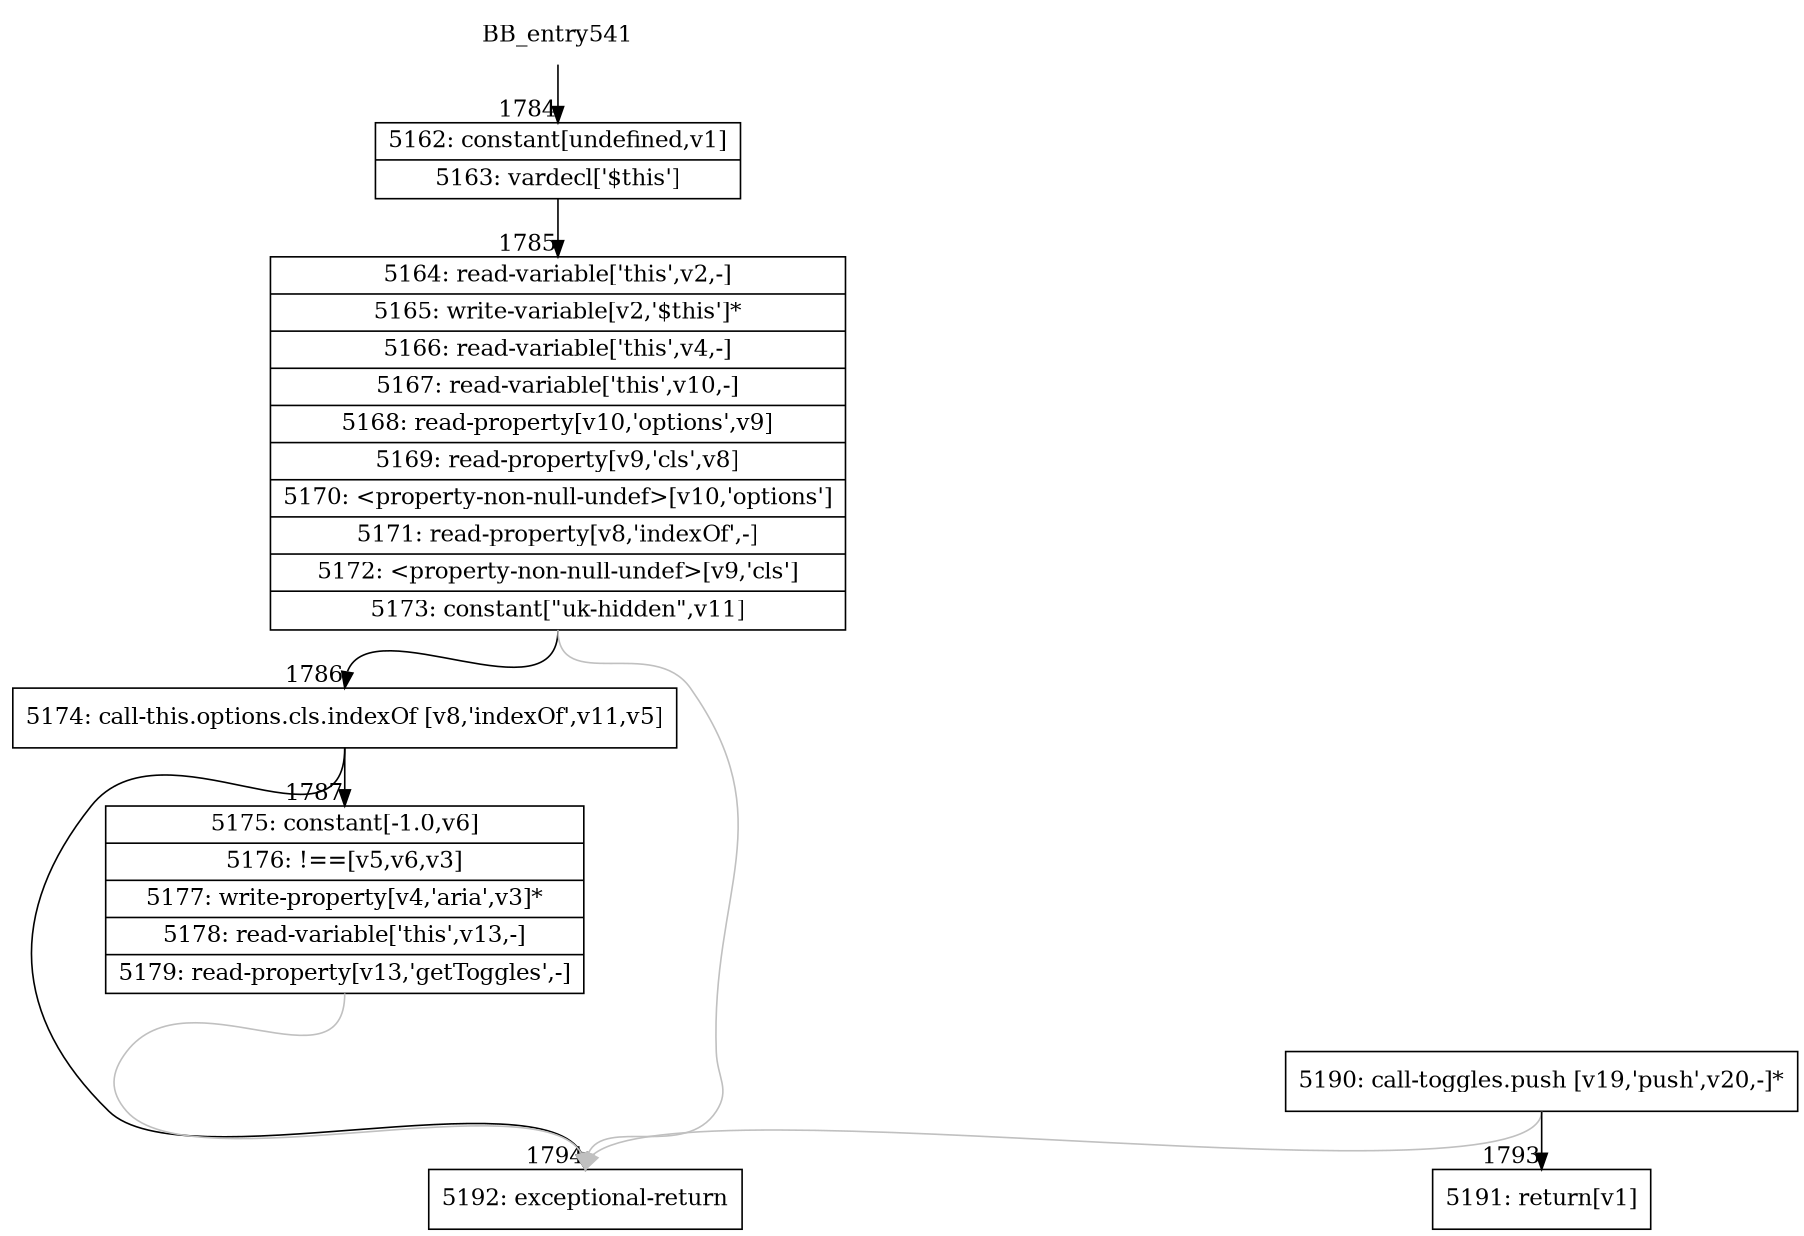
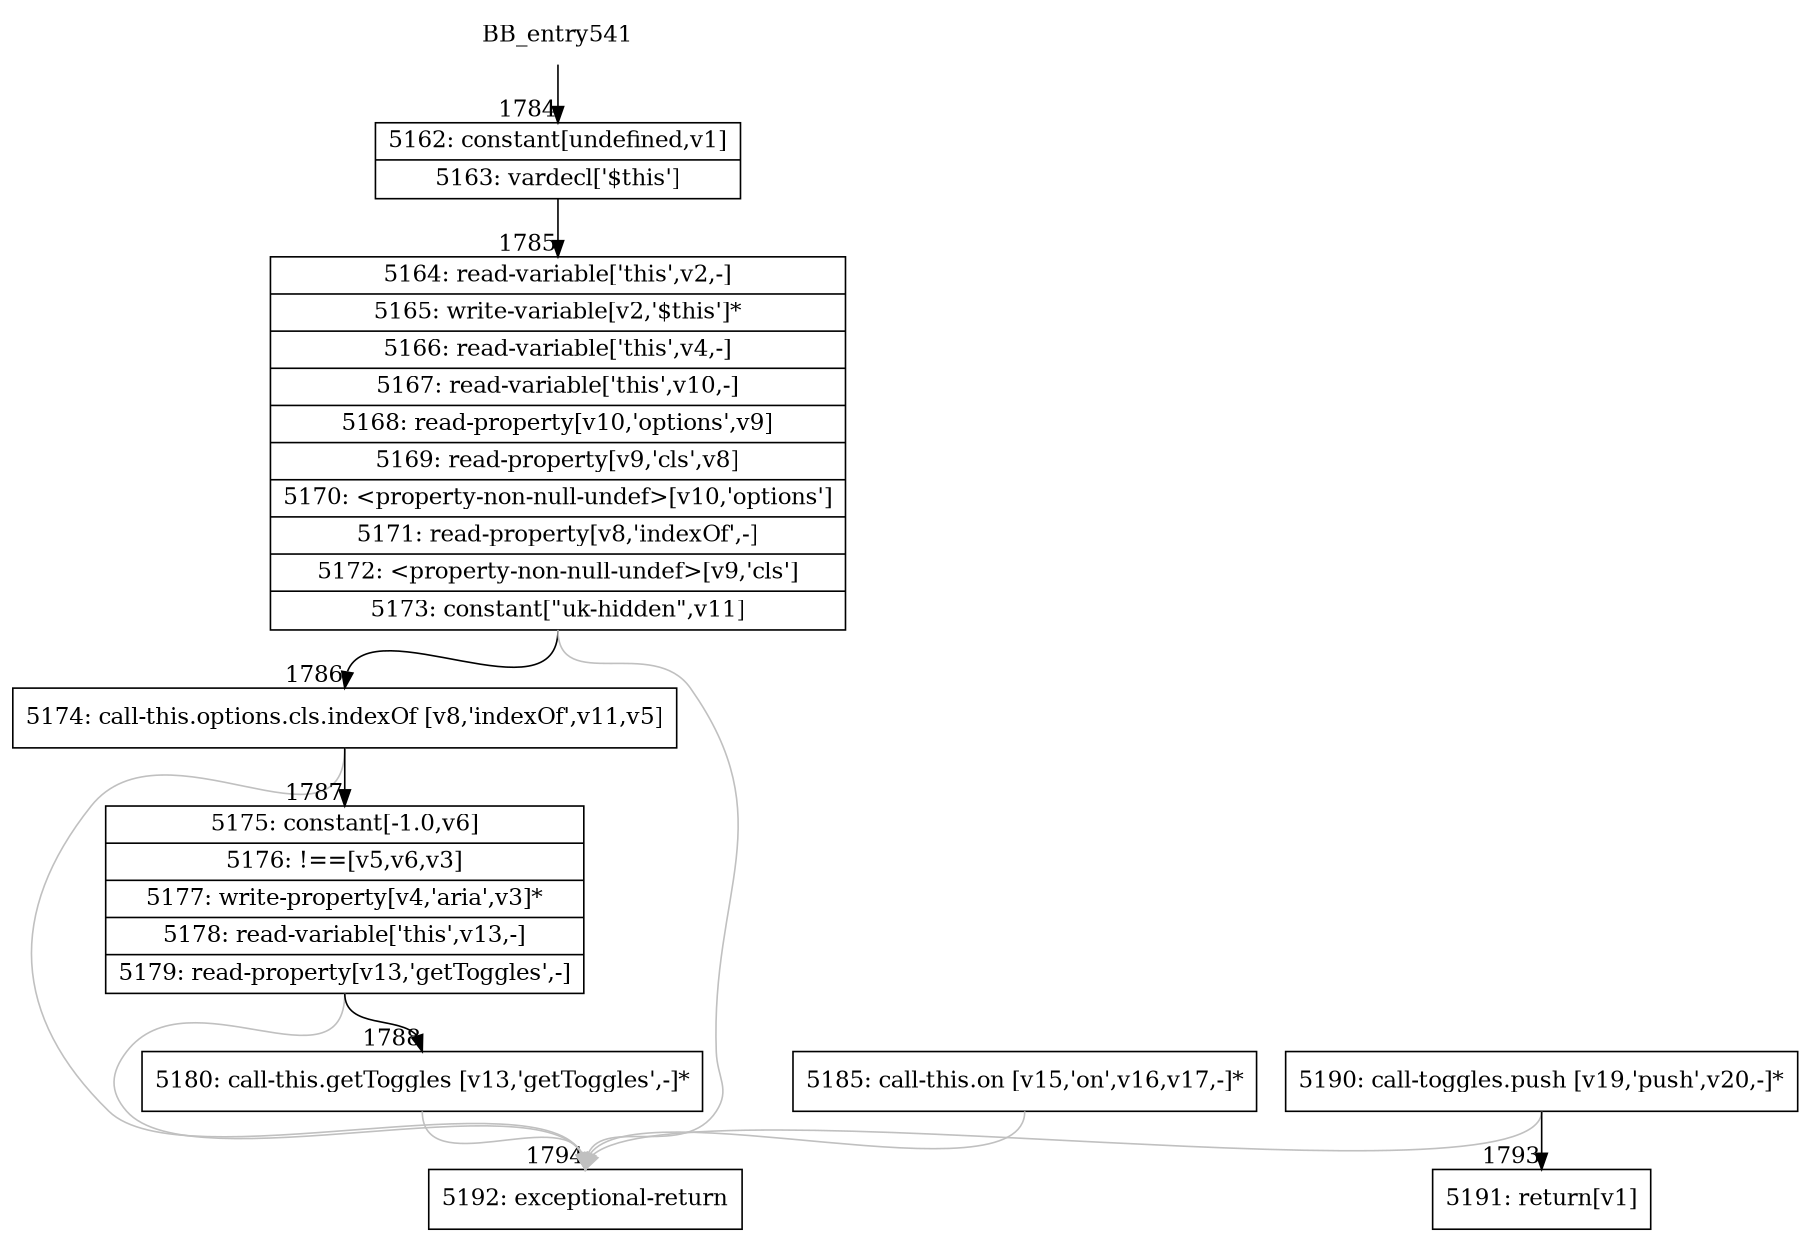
  digraph {
    rankdir=TD
    node [shape=record]
    edge [headport=n tailport=s]
    n1 [label=BB_entry541 shape=none]
    n2 [label="{5162: constant[undefined,v1]|5163: vardecl['$this']}"]
    n3 [label="{5164: read-variable['this',v2,-]|5165: write-variable[v2,'$this']*|5166: read-variable['this',v4,-]|5167: read-variable['this',v10,-]|5168: read-property[v10,'options',v9]|5169: read-property[v9,'cls',v8]|5170: \<property-non-null-undef\>[v10,'options']|5171: read-property[v8,'indexOf',-]|5172: \<property-non-null-undef\>[v9,'cls']|5173: constant[\"uk-hidden\",v11]}"]
    n4 [label="{5174: call-this.options.cls.indexOf [v8,'indexOf',v11,v5]}"]
    n5 [label="{5192: exceptional-return}"]
    n6 [label="{5175: constant[-1.0,v6]|5176: !==[v5,v6,v3]|5177: write-property[v4,'aria',v3]*|5178: read-variable['this',v13,-]|5179: read-property[v13,'getToggles',-]}"]
+   n7 [label="{5180: call-this.getToggles [v13,'getToggles',-]*}"]
+   n8 [label="{5185: call-this.on [v15,'on',v16,v17,-]*}"]
    n9 [label="{5190: call-toggles.push [v19,'push',v20,-]*}"]
    n10 [label="{5191: return[v1]}"]
    n1 -> n2 [headlabel="    1784"]
    n2 -> n3 [headlabel="      1785"]
    n3 -> n4 [headlabel="      1786"]
    n3 -> n5 [color=gray headlabel="      1794"]
-   n4 -> n5 [color=black]
+   n4 -> n5 [color=gray]
    n4 -> n6 [headlabel="      1787"]
    n6 -> n5 [color=gray]
+   n6 -> n7 [headlabel="      1788"]
+   n7 -> n5 [color=gray]
+   n8 -> n5 [color=gray]
    n9 -> n5 [color=gray]
    n9 -> n10 [headlabel="      1793"]
  }
